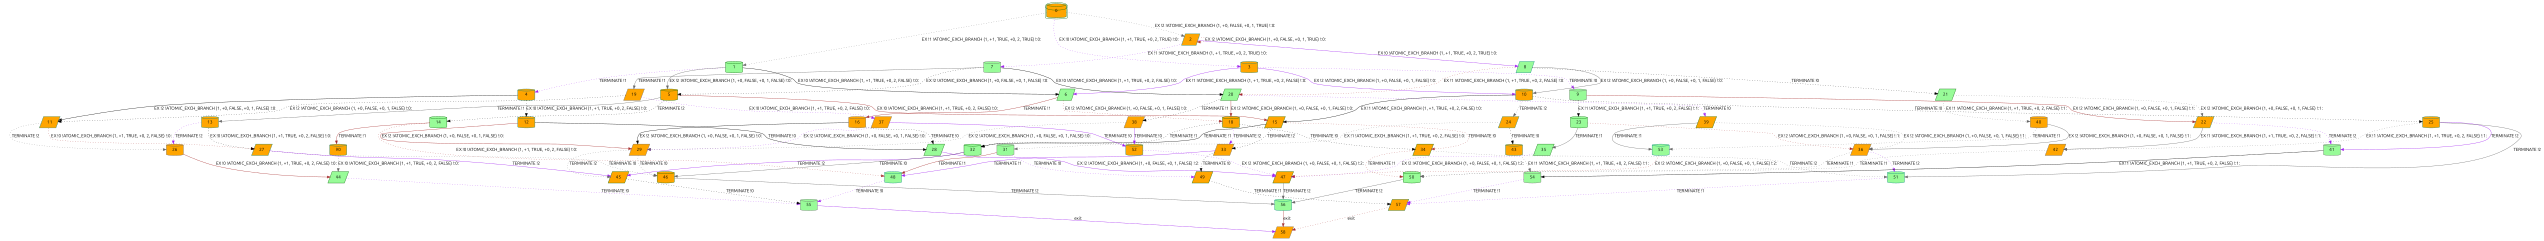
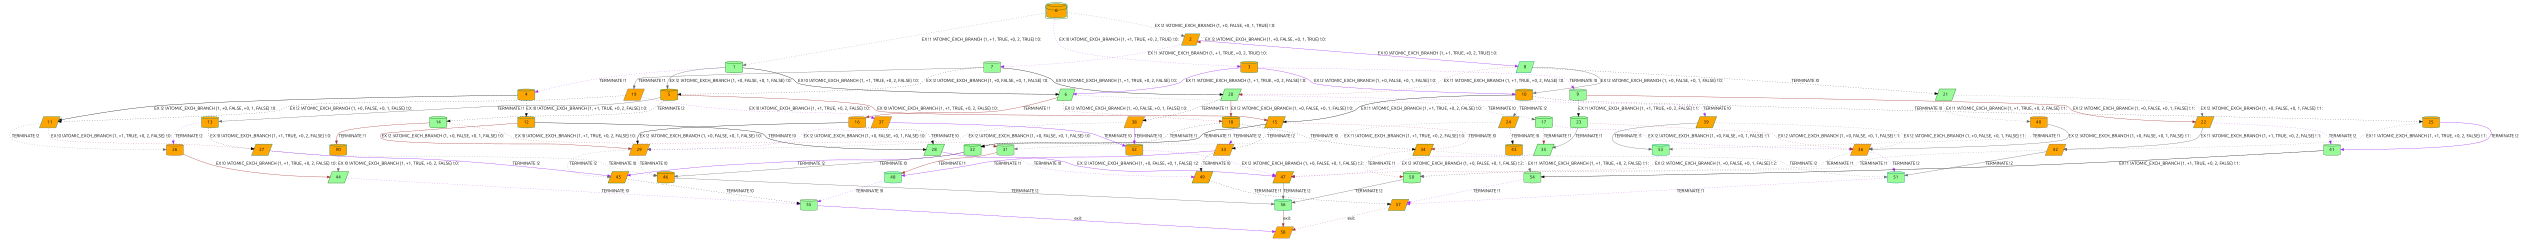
  digraph {
    fontname=Ubuntu
    node [color=darkgreen fillcolor=orange fontname=Ubuntu shape=cylinder style=filled]
    edge [color=gray40 fontname=Ubuntu style=dotted]
    0 [peripheries=2]
    1 [fillcolor=palegreen]
    2 [color=teal shape=parallelogram]
    3 [color=teal]
    4 [color=teal]
    5
    6 [fillcolor=palegreen shape=parallelogram]
    7 [color=gray40 fillcolor=palegreen]
    8 [color=teal fillcolor=palegreen shape=parallelogram]
    9 [color=gray40 fillcolor=palegreen]
    10 [color=teal]
    11 [color=teal shape=parallelogram]
    12 [color=teal]
    13 [color=teal]
    14 [fillcolor=palegreen]
    15 [shape=parallelogram]
    16 [color=gray40]
+   17 [fillcolor=palegreen]
    18
    19 [color=gray40 shape=parallelogram]
    20 [fillcolor=palegreen shape=parallelogram]
    21 [fillcolor=palegreen shape=parallelogram]
    22 [color=teal shape=parallelogram]
    23 [fillcolor=palegreen]
    24 [color=teal shape=parallelogram]
    25 [color=teal]
    26 [color=gray40]
    27 [color=teal shape=parallelogram]
    28 [fillcolor=palegreen shape=parallelogram]
    29 [color=gray40 shape=parallelogram]
    n31 [color=teal label=90]
    31 [color=gray40 fillcolor=palegreen]
    32 [fillcolor=palegreen]
    33 [color=gray40 shape=parallelogram]
    34 [shape=parallelogram]
    35 [fillcolor=palegreen shape=parallelogram]
    36 [color=gray40 shape=parallelogram]
    37 [color=gray40 shape=parallelogram]
    38 [color=gray40 shape=parallelogram]
    39 [shape=parallelogram]
    40 [color=gray40]
    41 [color=gray40 fillcolor=palegreen]
    42 [color=gray40 shape=parallelogram]
    43 [color=teal]
    44 [fillcolor=palegreen shape=parallelogram]
    45 [shape=parallelogram]
    46
    47 [shape=parallelogram]
    48 [color=teal fillcolor=palegreen]
    49 [shape=parallelogram]
    50 [fillcolor=palegreen]
    51 [color=teal fillcolor=palegreen]
    52 [color=teal]
    53 [color=teal fillcolor=palegreen]
    54 [color=gray40 fillcolor=palegreen]
    55 [color=gray40 fillcolor=palegreen]
    56 [color=teal fillcolor=palegreen]
    57 [color=teal shape=parallelogram]
    58 [color=gray40 shape=parallelogram]
    0 -> 1 [label="EX !1 !ATOMIC_EXCH_BRANCH (1, +1, TRUE, +0, 2, TRUE) !:0:"]
    0 -> 2 [label="EX !2 !ATOMIC_EXCH_BRANCH (1, +0, FALSE, +0, 1, TRUE) !:0:"]
    0 -> 3 [color=purple label="EX !0 !ATOMIC_EXCH_BRANCH (1, +1, TRUE, +0, 2, TRUE) !:0:"]
    1 -> 4 [color=purple label="TERMINATE !1"]
    1 -> 5 [label="EX !2 !ATOMIC_EXCH_BRANCH (1, +0, FALSE, +0, 1, FALSE) !:0:" style=solid]
    1 -> 6 [color=black label="EX !0 !ATOMIC_EXCH_BRANCH (1, +1, TRUE, +0, 2, FALSE) !:0:" style=solid]
    2 -> 2 [color=brown label="EX !2 !ATOMIC_EXCH_BRANCH (1, +0, FALSE, +0, 1, TRUE) !:0:"]
    2 -> 7 [color=purple label="EX !1 !ATOMIC_EXCH_BRANCH (1, +1, TRUE, +0, 2, TRUE) !:0:"]
    2 -> 8 [color=purple label="EX !0 !ATOMIC_EXCH_BRANCH (1, +1, TRUE, +0, 2, TRUE) !:0:" style=solid]
    3 -> 6 [color=purple label="EX !1 !ATOMIC_EXCH_BRANCH (1, +1, TRUE, +0, 2, FALSE) !:0:" style=solid]
    3 -> 9 [color=purple label="TERMINATE !0"]
    3 -> 10 [color=purple label="EX !2 !ATOMIC_EXCH_BRANCH (1, +0, FALSE, +0, 1, FALSE) !:0:" style=solid]
    4 -> 11 [color=black label="EX !2 !ATOMIC_EXCH_BRANCH (1, +0, FALSE, +0, 1, FALSE) !:0:" style=solid]
    4 -> 12 [color=black label="EX !0 !ATOMIC_EXCH_BRANCH (1, +1, TRUE, +0, 2, FALSE) !:0:"]
    5 -> 13 [label="TERMINATE !1" style=solid]
    5 -> 14 [color=black label="TERMINATE !2"]
    5 -> 15 [color=brown label="EX !0 !ATOMIC_EXCH_BRANCH (1, +1, TRUE, +0, 2, FALSE) !:0:" style=solid]
    6 -> 16 [color=brown label="TERMINATE !1" style=solid]
+   6 -> 17 [label="TERMINATE !0"]
    6 -> 18 [color=brown label="EX !2 !ATOMIC_EXCH_BRANCH (1, +0, FALSE, +0, 1, FALSE) !:0:"]
    7 -> 5 [color=black label="EX !2 !ATOMIC_EXCH_BRANCH (1, +0, FALSE, +0, 1, FALSE) !:0:"]
    7 -> 19 [label="TERMINATE !1" style=solid]
    7 -> 20 [color=black label="EX !0 !ATOMIC_EXCH_BRANCH (1, +1, TRUE, +0, 2, FALSE) !:0:" style=solid]
    8 -> 10 [label="EX !2 !ATOMIC_EXCH_BRANCH (1, +0, FALSE, +0, 1, FALSE) !:0:" style=solid]
    8 -> 20 [color=brown label="EX !1 !ATOMIC_EXCH_BRANCH (1, +1, TRUE, +0, 2, FALSE) !:0:"]
    8 -> 21 [color=black label="TERMINATE !0"]
    9 -> 22 [color=brown label="EX !2 !ATOMIC_EXCH_BRANCH (1, +0, FALSE, +0, 1, FALSE) !:1:" style=solid]
    9 -> 23 [color=black label="EX !1 !ATOMIC_EXCH_BRANCH (1, +1, TRUE, +0, 2, FALSE) !:1:"]
    10 -> 15 [color=black label="EX !1 !ATOMIC_EXCH_BRANCH (1, +1, TRUE, +0, 2, FALSE) !:0:" style=solid]
    10 -> 24 [label="TERMINATE !2"]
    10 -> 25 [color=black label="TERMINATE !0"]
    11 -> 26 [label="TERMINATE !2"]
    11 -> 27 [color=brown label="EX !0 !ATOMIC_EXCH_BRANCH (1, +1, TRUE, +0, 2, FALSE) !:0:"]
    12 -> 28 [color=black label="TERMINATE !0" style=solid]
    12 -> 29 [color=brown label="EX !2 !ATOMIC_EXCH_BRANCH (1, +0, FALSE, +0, 1, FALSE) !:0:" style=solid]
    13 -> 26 [color=purple label="TERMINATE !2"]
    13 -> 27 [color=black label="EX !0 !ATOMIC_EXCH_BRANCH (1, +1, TRUE, +0, 2, FALSE) !:0:"]
    14 -> n31 [color=brown label="TERMINATE !1" style=solid]
-   14 -> 48 [color=brown label="EX !0 !ATOMIC_EXCH_BRANCH (1, +1, TRUE, +0, 2, FALSE) !:0:"]
+   14 -> 31 [color=brown label="EX !0 !ATOMIC_EXCH_BRANCH (1, +1, TRUE, +0, 2, FALSE) !:0:"]
    15 -> 32 [color=black label="TERMINATE !1" style=solid]
    15 -> 33 [color=black label="TERMINATE !2"]
    15 -> 34 [color=brown label="TERMINATE !0"]
    16 -> 28 [color=black label="TERMINATE !0"]
    16 -> 29 [color=black label="EX !2 !ATOMIC_EXCH_BRANCH (1, +0, FALSE, +0, 1, FALSE) !:0:" style=solid]
+   17 -> 35 [color=brown label="TERMINATE !1"]
+   17 -> 36 [color=purple label="EX !2 !ATOMIC_EXCH_BRANCH (1, +0, FALSE, +0, 1, FALSE) !:1:"]
    18 -> 32 [color=black label="TERMINATE !1"]
    18 -> 33 [color=purple label="TERMINATE !2"]
    18 -> 34 [color=black label="TERMINATE !0"]
    19 -> 11 [color=black label="EX !2 !ATOMIC_EXCH_BRANCH (1, +0, FALSE, +0, 1, FALSE) !:0:"]
    19 -> 37 [color=purple label="EX !0 !ATOMIC_EXCH_BRANCH (1, +1, TRUE, +0, 2, FALSE) !:0:"]
    20 -> 18 [color=brown label="EX !2 !ATOMIC_EXCH_BRANCH (1, +0, FALSE, +0, 1, FALSE) !:0:" style=solid]
    20 -> 38 [color=black label="TERMINATE !1"]
    20 -> 39 [color=purple label="TERMINATE !0"]
    21 -> 22 [label="EX !2 !ATOMIC_EXCH_BRANCH (1, +0, FALSE, +0, 1, FALSE) !:1:"]
    21 -> 40 [label="EX !1 !ATOMIC_EXCH_BRANCH (1, +1, TRUE, +0, 2, FALSE) !:1:"]
    22 -> 41 [color=purple label="TERMINATE !2"]
    22 -> 42 [label="EX !1 !ATOMIC_EXCH_BRANCH (1, +1, TRUE, +0, 2, FALSE) !:1:" style=solid]
    23 -> 35 [label="TERMINATE !1" style=solid]
    23 -> 36 [color=brown label="EX !2 !ATOMIC_EXCH_BRANCH (1, +0, FALSE, +0, 1, FALSE) !:1:"]
    24 -> 31 [label="EX !1 !ATOMIC_EXCH_BRANCH (1, +1, TRUE, +0, 2, FALSE) !:0:"]
    24 -> 43 [color=black label="TERMINATE !0"]
    25 -> 41 [color=purple label="TERMINATE !2" style=solid]
    25 -> 42 [label="EX !1 !ATOMIC_EXCH_BRANCH (1, +1, TRUE, +0, 2, FALSE) !:1:"]
    26 -> 44 [color=brown label="EX !0 !ATOMIC_EXCH_BRANCH (1, +1, TRUE, +0, 2, FALSE) !:0:" style=solid]
    27 -> 45 [color=purple label="TERMINATE !2" style=solid]
    27 -> 46 [label="TERMINATE !0"]
    28 -> 47 [color=purple label="EX !2 !ATOMIC_EXCH_BRANCH (1, +0, FALSE, +0, 1, FALSE) !:2:" style=solid]
    29 -> 45 [label="TERMINATE !2"]
    29 -> 46 [label="TERMINATE !0"]
    n31 -> 44 [label="EX !0 !ATOMIC_EXCH_BRANCH (1, +1, TRUE, +0, 2, FALSE) !:0:"]
    31 -> 48 [color=brown label="TERMINATE !1" style=solid]
    31 -> 49 [color=purple label="TERMINATE !0"]
    32 -> 45 [color=purple label="TERMINATE !2" style=solid]
    32 -> 46 [label="TERMINATE !0" style=solid]
    33 -> 48 [color=purple label="TERMINATE !1" style=solid]
    33 -> 49 [color=black label="TERMINATE !0"]
    34 -> 50 [color=brown label="TERMINATE !1"]
    34 -> 51 [label="TERMINATE !2"]
    35 -> 47 [color=purple label="EX !2 !ATOMIC_EXCH_BRANCH (1, +0, FALSE, +0, 1, FALSE) !:2:"]
    36 -> 50 [label="TERMINATE !1"]
    36 -> 51 [color=purple label="TERMINATE !2"]
    37 -> 29 [color=purple label="EX !2 !ATOMIC_EXCH_BRANCH (1, +0, FALSE, +0, 1, FALSE) !:0:"]
    37 -> 52 [color=purple label="TERMINATE !0" style=solid]
    38 -> 29 [label="EX !2 !ATOMIC_EXCH_BRANCH (1, +0, FALSE, +0, 1, FALSE) !:0:"]
    38 -> 52 [color=purple label="TERMINATE !0" style=solid]
    39 -> 36 [label="EX !2 !ATOMIC_EXCH_BRANCH (1, +0, FALSE, +0, 1, FALSE) !:1:"]
    39 -> 53 [label="TERMINATE !1" style=solid]
    40 -> 36 [label="EX !2 !ATOMIC_EXCH_BRANCH (1, +0, FALSE, +0, 1, FALSE) !:1:" style=solid]
    40 -> 53 [label="TERMINATE !1"]
    41 -> 54 [color=black label="EX !1 !ATOMIC_EXCH_BRANCH (1, +1, TRUE, +0, 2, FALSE) !:1:" style=solid]
    42 -> 50 [label="TERMINATE !1"]
-   25 -> 51 [label="TERMINATE !2" style=solid]
+   42 -> 51 [label="TERMINATE !2" style=solid]
    43 -> 54 [label="EX !1 !ATOMIC_EXCH_BRANCH (1, +1, TRUE, +0, 2, FALSE) !:1:"]
    44 -> 55 [color=purple label="TERMINATE !0"]
    45 -> 55 [color=black label="TERMINATE !0"]
    46 -> 56 [label="TERMINATE !2" style=solid]
    47 -> 56 [label="TERMINATE !2" style=solid]
    48 -> 55 [color=purple label="TERMINATE !0"]
    49 -> 57 [color=black label="TERMINATE !1"]
    50 -> 56 [label="TERMINATE !2" style=solid]
    51 -> 57 [color=purple label="TERMINATE !1"]
    52 -> 47 [color=purple label="EX !2 !ATOMIC_EXCH_BRANCH (1, +0, FALSE, +0, 1, FALSE) !:2:"]
    53 -> 47 [color=brown label="EX !2 !ATOMIC_EXCH_BRANCH (1, +0, FALSE, +0, 1, FALSE) !:2:"]
    54 -> 57 [color=purple label="TERMINATE !1"]
    55 -> 58 [color=purple label=exit style=solid]
    56 -> 58 [color=brown label=exit style=solid]
    57 -> 58 [color=brown label=exit]
  }
